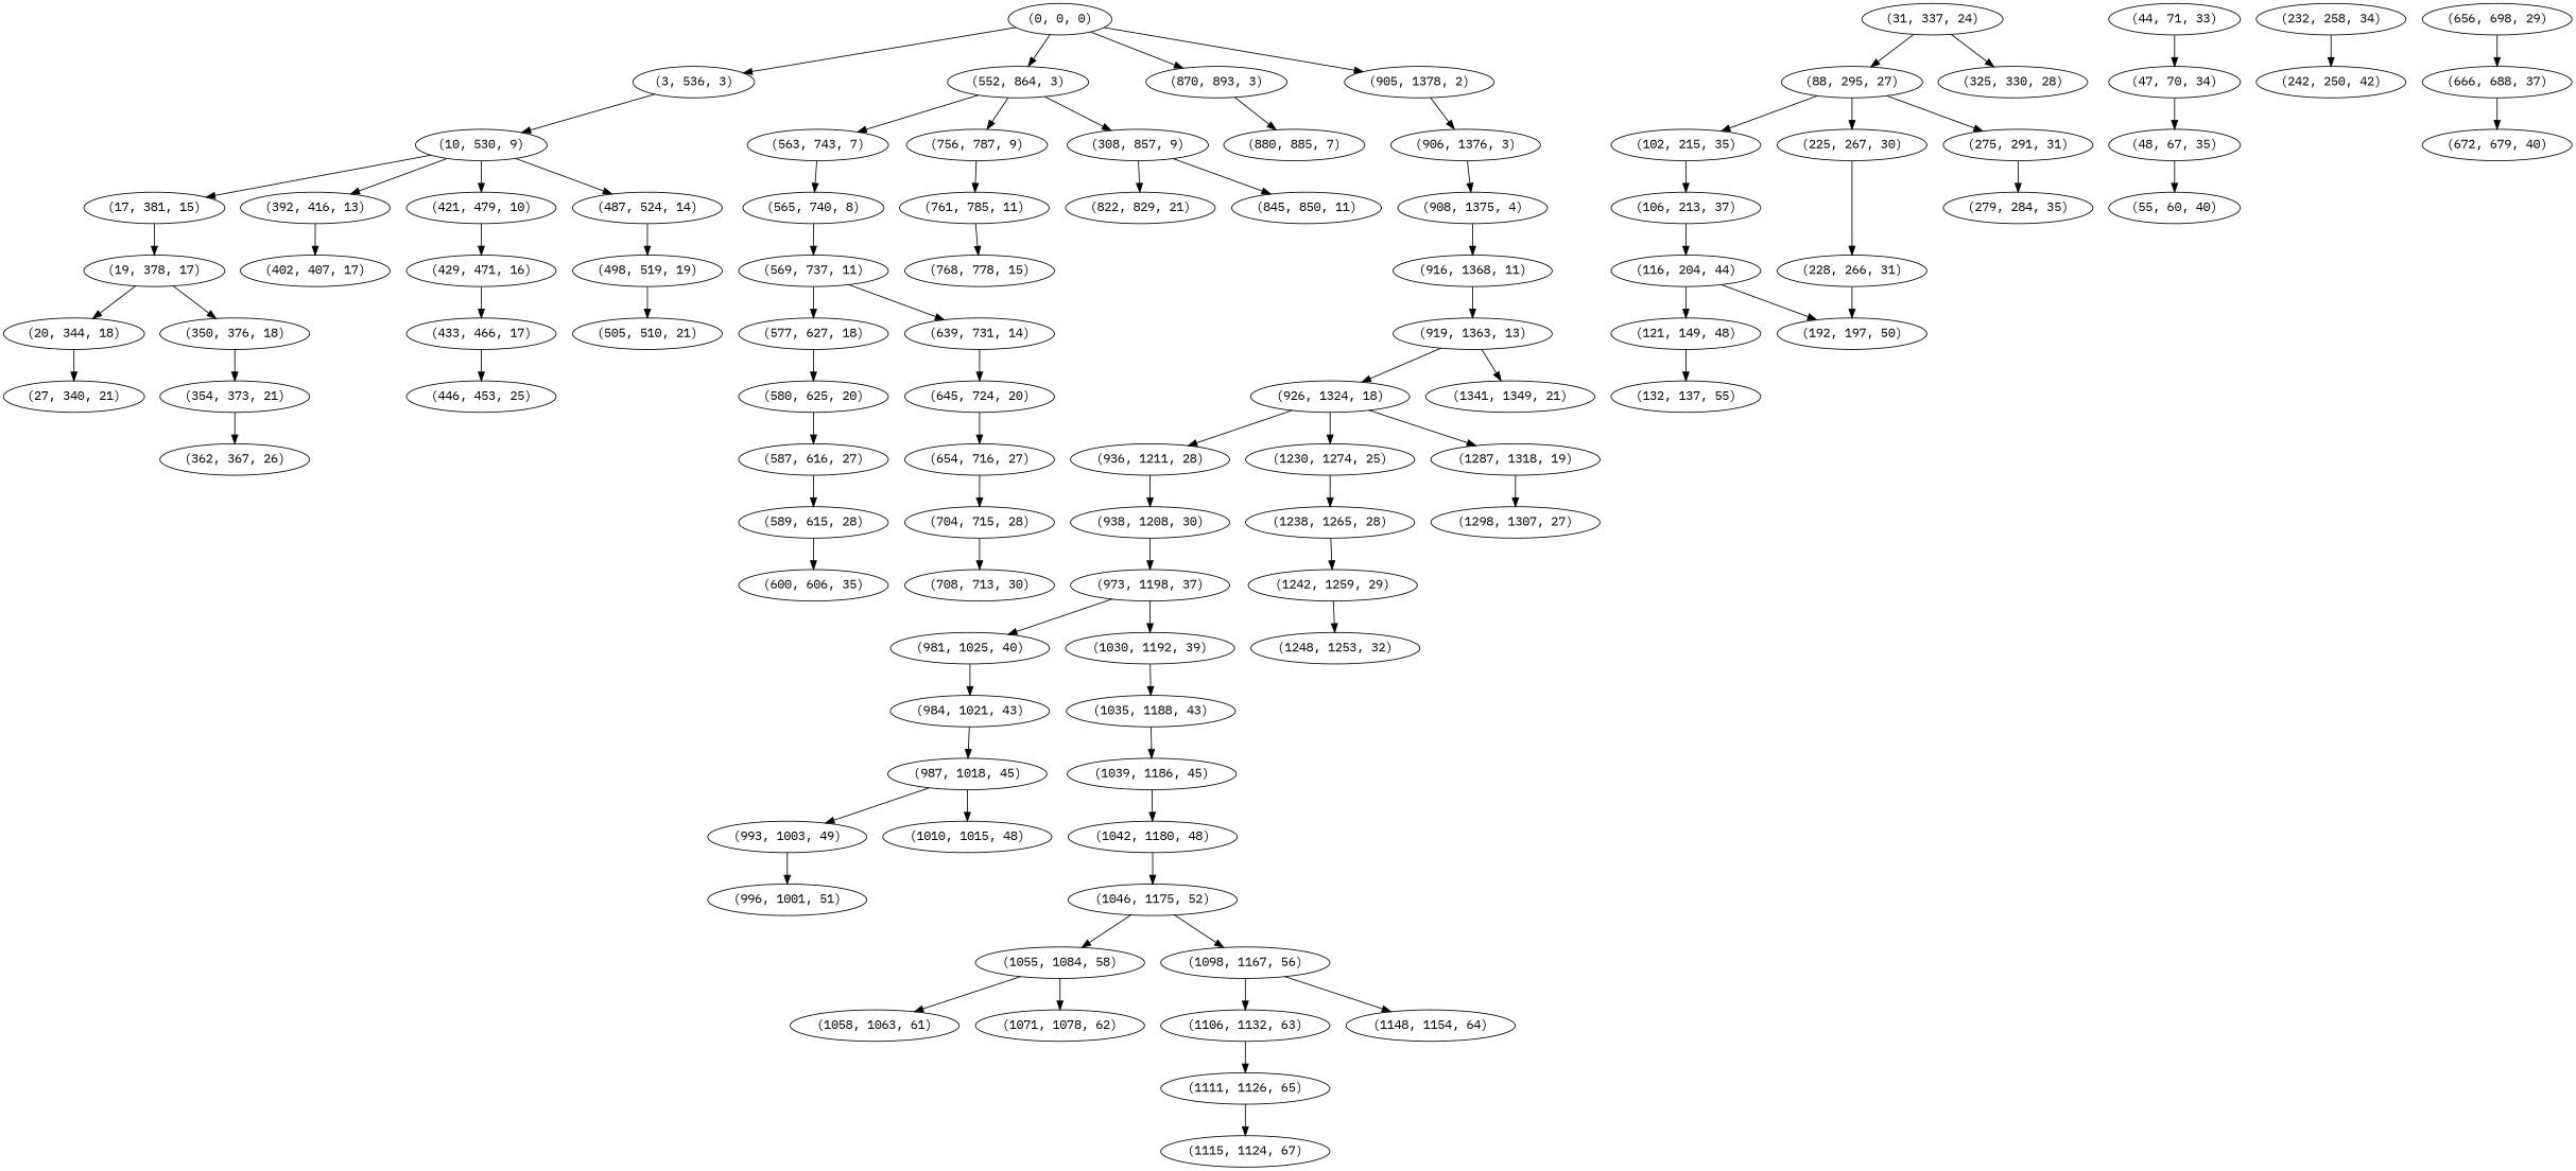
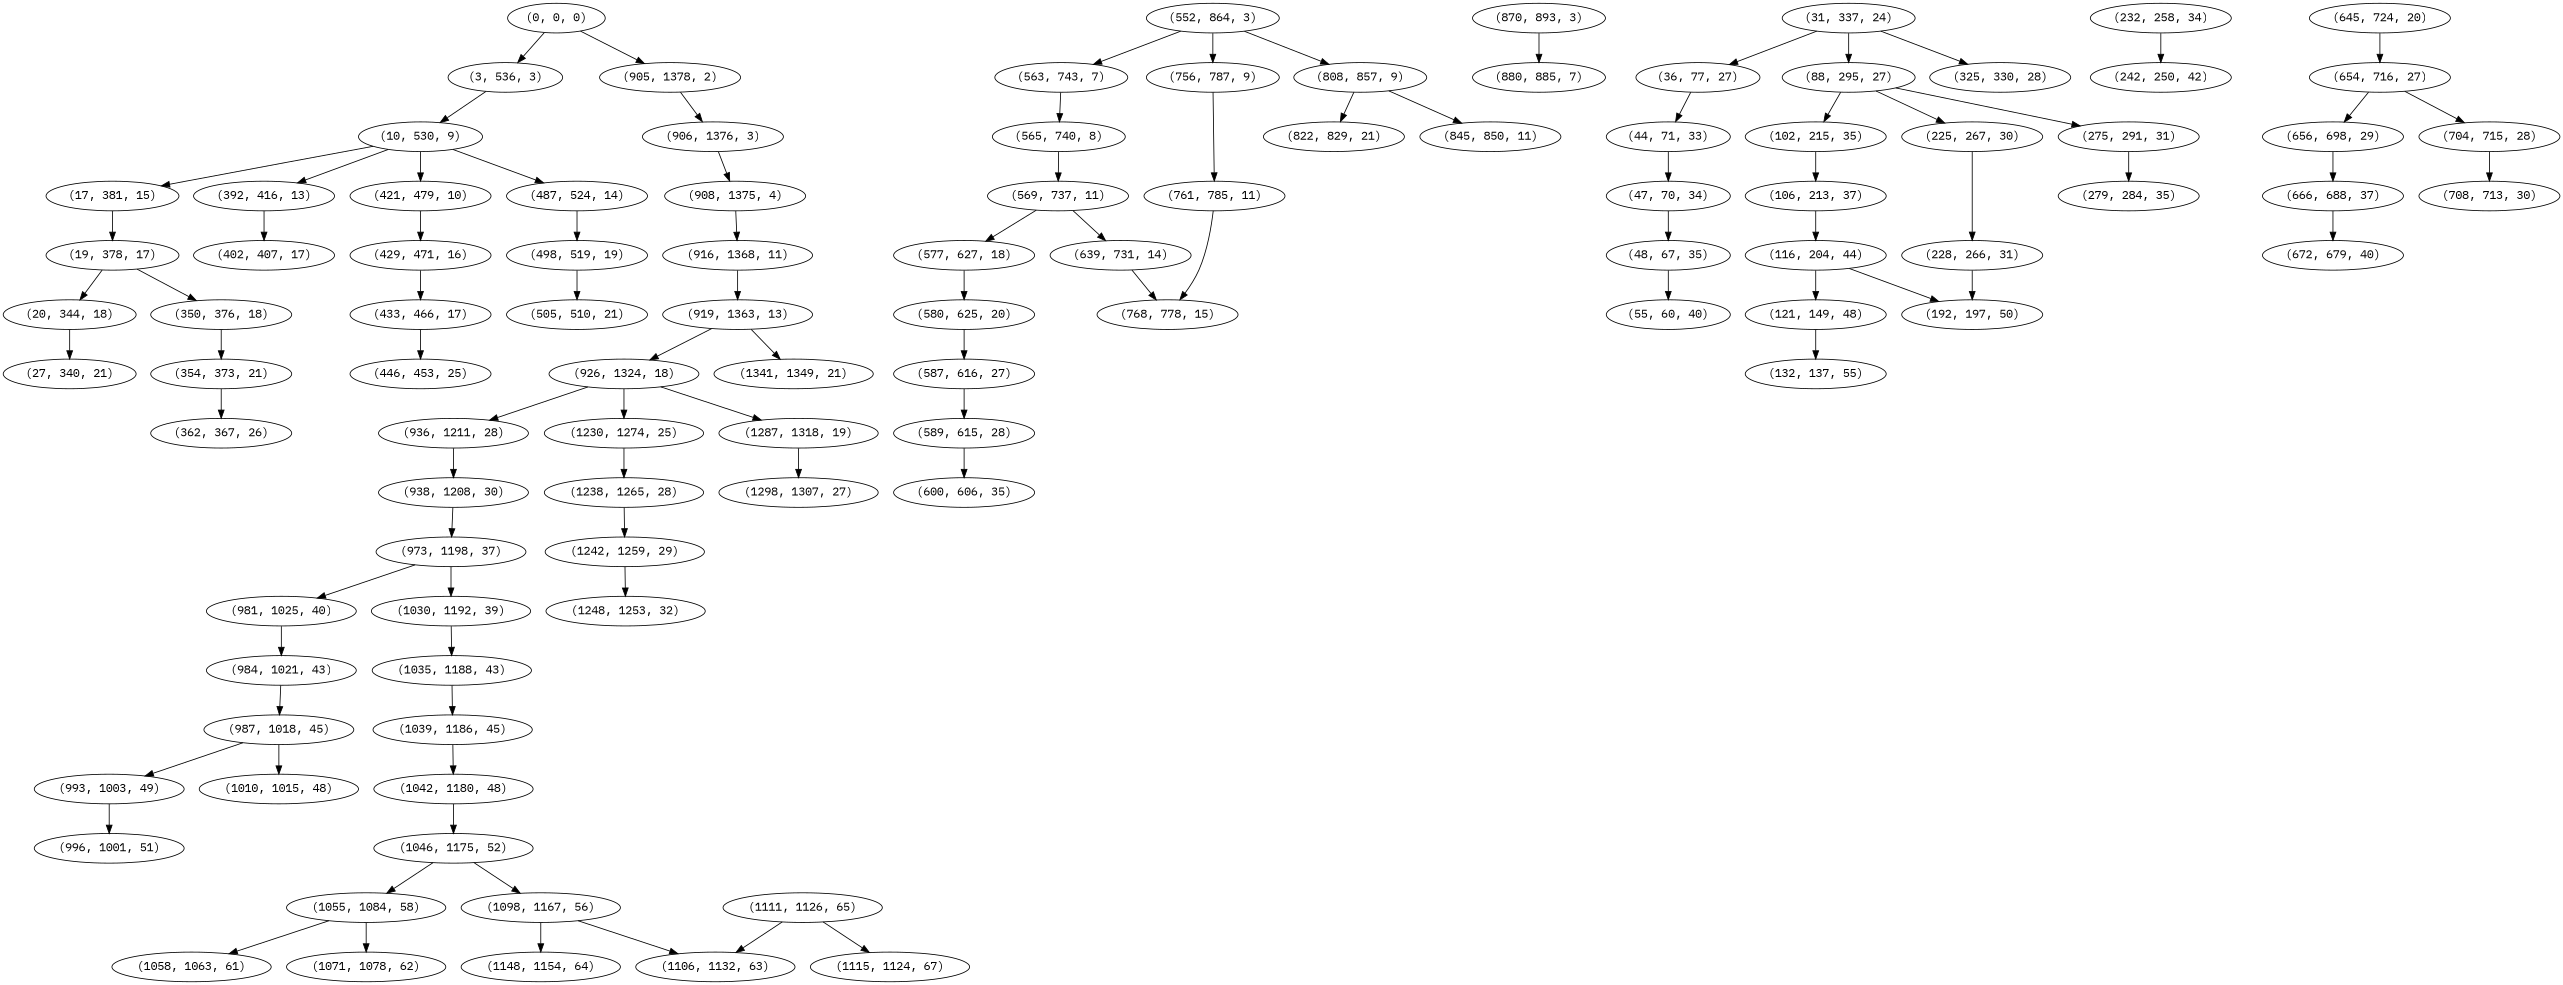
  digraph {
    fontname="IBM Plex Mono"
    node [fontname="IBM Plex Mono"]
    edge [fontname="IBM Plex Mono"]
    "(0, 0, 0)"
    "(3, 536, 3)"
    "(552, 864, 3)"
    "(870, 893, 3)"
    "(905, 1378, 2)"
    "(10, 530, 9)"
    "(563, 743, 7)"
    "(756, 787, 9)"
-   "(808, 857, 9)" [label="(308, 857, 9)"]
+   "(808, 857, 9)"
    "(880, 885, 7)"
    "(906, 1376, 3)"
    "(17, 381, 15)"
    "(392, 416, 13)"
    "(421, 479, 10)"
    "(487, 524, 14)"
    "(19, 378, 17)"
    "(402, 407, 17)"
    "(429, 471, 16)"
    "(498, 519, 19)"
    "(20, 344, 18)"
    "(350, 376, 18)"
    "(27, 340, 21)"
    "(354, 373, 21)"
    "(31, 337, 24)"
+   "(36, 77, 27)"
    "(88, 295, 27)"
    "(325, 330, 28)"
    "(44, 71, 33)"
    "(102, 215, 35)"
    "(225, 267, 30)"
    "(275, 291, 31)"
    "(47, 70, 34)"
    "(48, 67, 35)"
    "(55, 60, 40)"
    "(106, 213, 37)"
    "(228, 266, 31)"
    "(279, 284, 35)"
    "(116, 204, 44)"
    "(121, 149, 48)"
    "(192, 197, 50)"
    "(132, 137, 55)"
    "(232, 258, 34)"
    "(242, 250, 42)"
    "(362, 367, 26)"
    "(433, 466, 17)"
    "(446, 453, 25)"
    "(505, 510, 21)"
    "(565, 740, 8)"
    "(761, 785, 11)"
    "(822, 829, 21)"
    "(845, 850, 11)"
    "(569, 737, 11)"
    "(577, 627, 18)"
    "(639, 731, 14)"
    "(580, 625, 20)"
    "(645, 724, 20)"
    "(587, 616, 27)"
    "(589, 615, 28)"
    "(600, 606, 35)"
    "(654, 716, 27)"
    "(656, 698, 29)"
    "(704, 715, 28)"
    "(666, 688, 37)"
    "(708, 713, 30)"
    "(672, 679, 40)"
    "(768, 778, 15)"
    "(908, 1375, 4)"
    "(916, 1368, 11)"
    "(919, 1363, 13)"
    "(926, 1324, 18)"
    "(1341, 1349, 21)"
    "(936, 1211, 28)"
    "(1230, 1274, 25)"
    "(1287, 1318, 19)"
    "(938, 1208, 30)"
    "(1238, 1265, 28)"
    "(1298, 1307, 27)"
    "(973, 1198, 37)"
    "(981, 1025, 40)"
    "(1030, 1192, 39)"
    "(984, 1021, 43)"
    "(1035, 1188, 43)"
    "(987, 1018, 45)"
    "(993, 1003, 49)"
    "(1010, 1015, 48)"
    "(996, 1001, 51)"
    "(1039, 1186, 45)"
    "(1042, 1180, 48)"
    "(1046, 1175, 52)"
    "(1055, 1084, 58)"
    "(1098, 1167, 56)"
    "(1058, 1063, 61)"
    "(1071, 1078, 62)"
    "(1106, 1132, 63)"
    "(1148, 1154, 64)"
    "(1111, 1126, 65)"
    "(1115, 1124, 67)"
    "(1242, 1259, 29)"
    "(1248, 1253, 32)"
    "(0, 0, 0)" -> "(3, 536, 3)"
-   "(0, 0, 0)" -> "(552, 864, 3)"
-   "(0, 0, 0)" -> "(870, 893, 3)"
    "(0, 0, 0)" -> "(905, 1378, 2)"
    "(3, 536, 3)" -> "(10, 530, 9)"
    "(552, 864, 3)" -> "(563, 743, 7)"
    "(552, 864, 3)" -> "(756, 787, 9)"
    "(552, 864, 3)" -> "(808, 857, 9)"
    "(870, 893, 3)" -> "(880, 885, 7)"
    "(905, 1378, 2)" -> "(906, 1376, 3)"
    "(10, 530, 9)" -> "(17, 381, 15)"
    "(10, 530, 9)" -> "(392, 416, 13)"
    "(10, 530, 9)" -> "(421, 479, 10)"
    "(10, 530, 9)" -> "(487, 524, 14)"
    "(563, 743, 7)" -> "(565, 740, 8)"
    "(756, 787, 9)" -> "(761, 785, 11)"
    "(808, 857, 9)" -> "(822, 829, 21)"
    "(808, 857, 9)" -> "(845, 850, 11)"
    "(906, 1376, 3)" -> "(908, 1375, 4)"
    "(17, 381, 15)" -> "(19, 378, 17)"
    "(392, 416, 13)" -> "(402, 407, 17)"
    "(421, 479, 10)" -> "(429, 471, 16)"
    "(487, 524, 14)" -> "(498, 519, 19)"
    "(19, 378, 17)" -> "(20, 344, 18)"
    "(19, 378, 17)" -> "(350, 376, 18)"
    "(429, 471, 16)" -> "(433, 466, 17)"
    "(498, 519, 19)" -> "(505, 510, 21)"
    "(20, 344, 18)" -> "(27, 340, 21)"
    "(350, 376, 18)" -> "(354, 373, 21)"
    "(354, 373, 21)" -> "(362, 367, 26)"
+   "(31, 337, 24)" -> "(36, 77, 27)"
    "(31, 337, 24)" -> "(88, 295, 27)"
    "(31, 337, 24)" -> "(325, 330, 28)"
+   "(36, 77, 27)" -> "(44, 71, 33)"
    "(88, 295, 27)" -> "(102, 215, 35)"
    "(88, 295, 27)" -> "(225, 267, 30)"
    "(88, 295, 27)" -> "(275, 291, 31)"
    "(44, 71, 33)" -> "(47, 70, 34)"
    "(102, 215, 35)" -> "(106, 213, 37)"
    "(225, 267, 30)" -> "(228, 266, 31)"
    "(275, 291, 31)" -> "(279, 284, 35)"
    "(47, 70, 34)" -> "(48, 67, 35)"
    "(48, 67, 35)" -> "(55, 60, 40)"
    "(106, 213, 37)" -> "(116, 204, 44)"
    "(228, 266, 31)" -> "(192, 197, 50)"
    "(116, 204, 44)" -> "(121, 149, 48)"
    "(116, 204, 44)" -> "(192, 197, 50)"
    "(121, 149, 48)" -> "(132, 137, 55)"
    "(232, 258, 34)" -> "(242, 250, 42)"
    "(433, 466, 17)" -> "(446, 453, 25)"
    "(565, 740, 8)" -> "(569, 737, 11)"
    "(761, 785, 11)" -> "(768, 778, 15)"
    "(569, 737, 11)" -> "(577, 627, 18)"
    "(569, 737, 11)" -> "(639, 731, 14)"
    "(577, 627, 18)" -> "(580, 625, 20)"
-   "(639, 731, 14)" -> "(645, 724, 20)"
+   "(639, 731, 14)" -> "(768, 778, 15)"
    "(580, 625, 20)" -> "(587, 616, 27)"
    "(645, 724, 20)" -> "(654, 716, 27)"
    "(587, 616, 27)" -> "(589, 615, 28)"
    "(589, 615, 28)" -> "(600, 606, 35)"
+   "(654, 716, 27)" -> "(656, 698, 29)"
    "(654, 716, 27)" -> "(704, 715, 28)"
    "(656, 698, 29)" -> "(666, 688, 37)"
    "(704, 715, 28)" -> "(708, 713, 30)"
    "(666, 688, 37)" -> "(672, 679, 40)"
    "(908, 1375, 4)" -> "(916, 1368, 11)"
    "(916, 1368, 11)" -> "(919, 1363, 13)"
    "(919, 1363, 13)" -> "(926, 1324, 18)"
    "(919, 1363, 13)" -> "(1341, 1349, 21)"
    "(926, 1324, 18)" -> "(936, 1211, 28)"
    "(926, 1324, 18)" -> "(1230, 1274, 25)"
    "(926, 1324, 18)" -> "(1287, 1318, 19)"
    "(936, 1211, 28)" -> "(938, 1208, 30)"
    "(1230, 1274, 25)" -> "(1238, 1265, 28)"
    "(1287, 1318, 19)" -> "(1298, 1307, 27)"
    "(938, 1208, 30)" -> "(973, 1198, 37)"
    "(1238, 1265, 28)" -> "(1242, 1259, 29)"
    "(973, 1198, 37)" -> "(981, 1025, 40)"
    "(973, 1198, 37)" -> "(1030, 1192, 39)"
    "(981, 1025, 40)" -> "(984, 1021, 43)"
    "(1030, 1192, 39)" -> "(1035, 1188, 43)"
    "(984, 1021, 43)" -> "(987, 1018, 45)"
    "(1035, 1188, 43)" -> "(1039, 1186, 45)"
    "(987, 1018, 45)" -> "(993, 1003, 49)"
    "(987, 1018, 45)" -> "(1010, 1015, 48)"
    "(993, 1003, 49)" -> "(996, 1001, 51)"
    "(1039, 1186, 45)" -> "(1042, 1180, 48)"
    "(1042, 1180, 48)" -> "(1046, 1175, 52)"
    "(1046, 1175, 52)" -> "(1055, 1084, 58)"
    "(1046, 1175, 52)" -> "(1098, 1167, 56)"
    "(1055, 1084, 58)" -> "(1058, 1063, 61)"
    "(1055, 1084, 58)" -> "(1071, 1078, 62)"
    "(1098, 1167, 56)" -> "(1106, 1132, 63)"
    "(1098, 1167, 56)" -> "(1148, 1154, 64)"
-   "(1106, 1132, 63)" -> "(1111, 1126, 65)"
+   "(1111, 1126, 65)" -> "(1106, 1132, 63)"
    "(1111, 1126, 65)" -> "(1115, 1124, 67)"
    "(1242, 1259, 29)" -> "(1248, 1253, 32)"
  }
